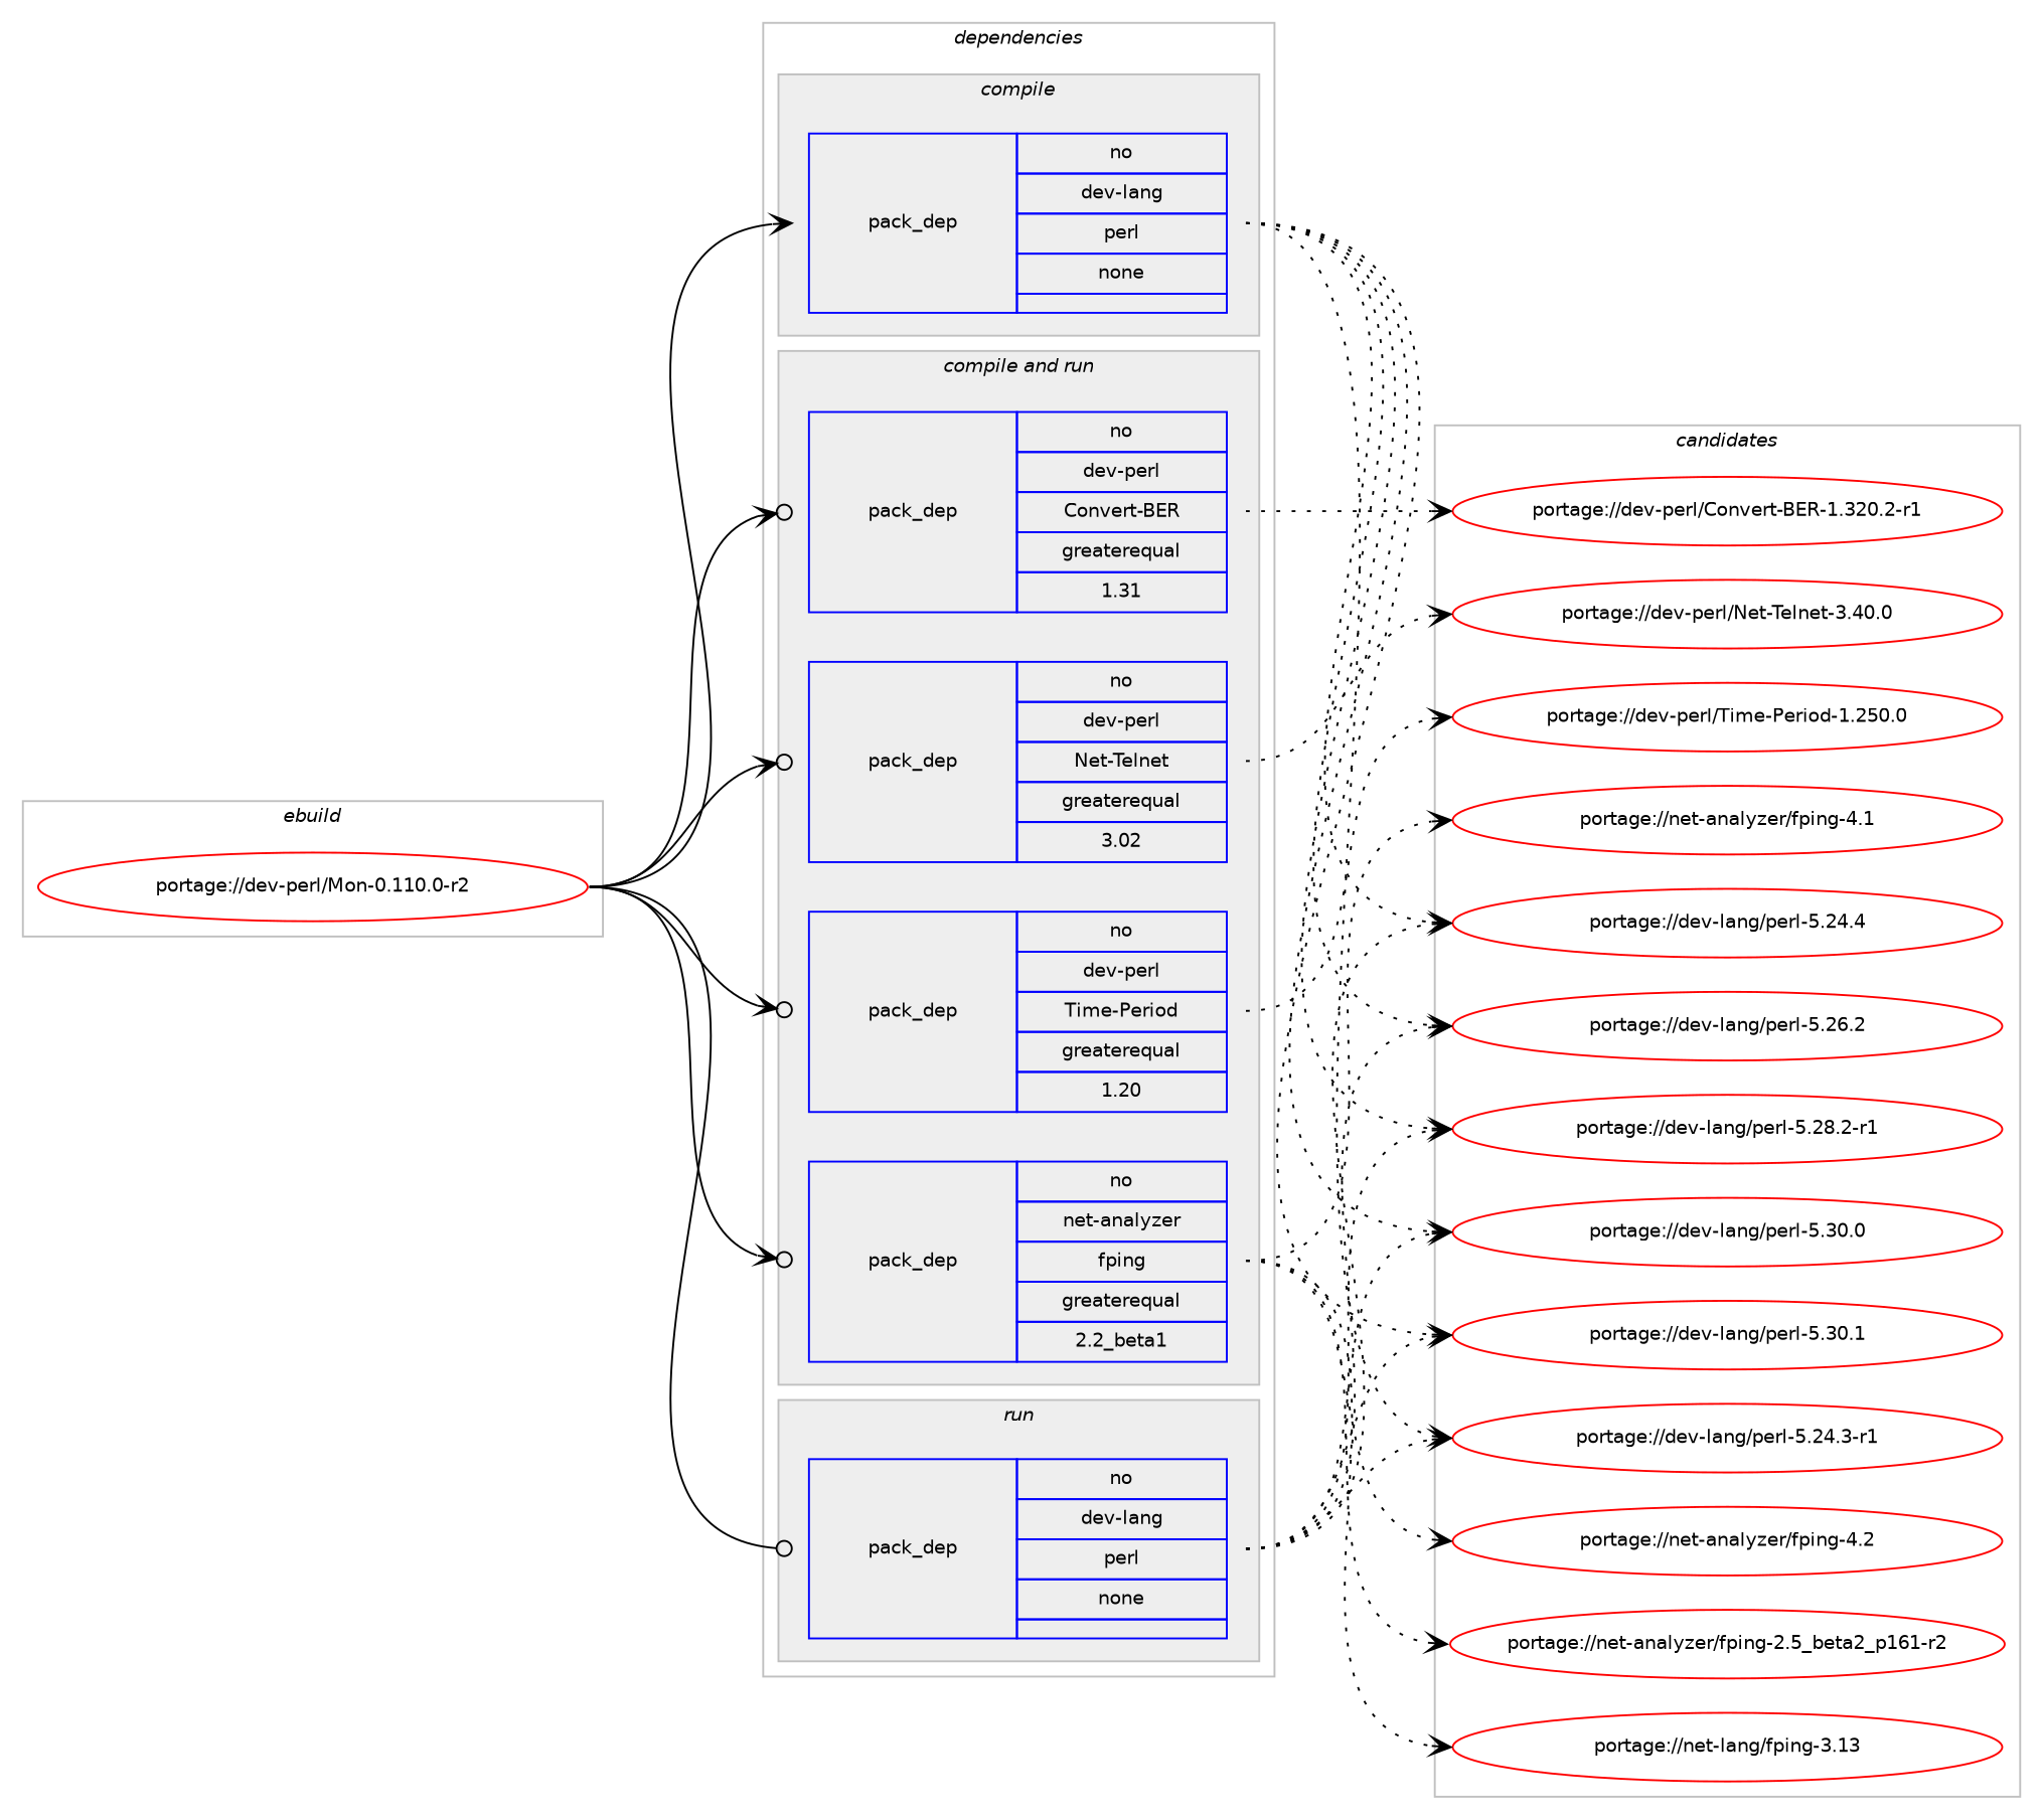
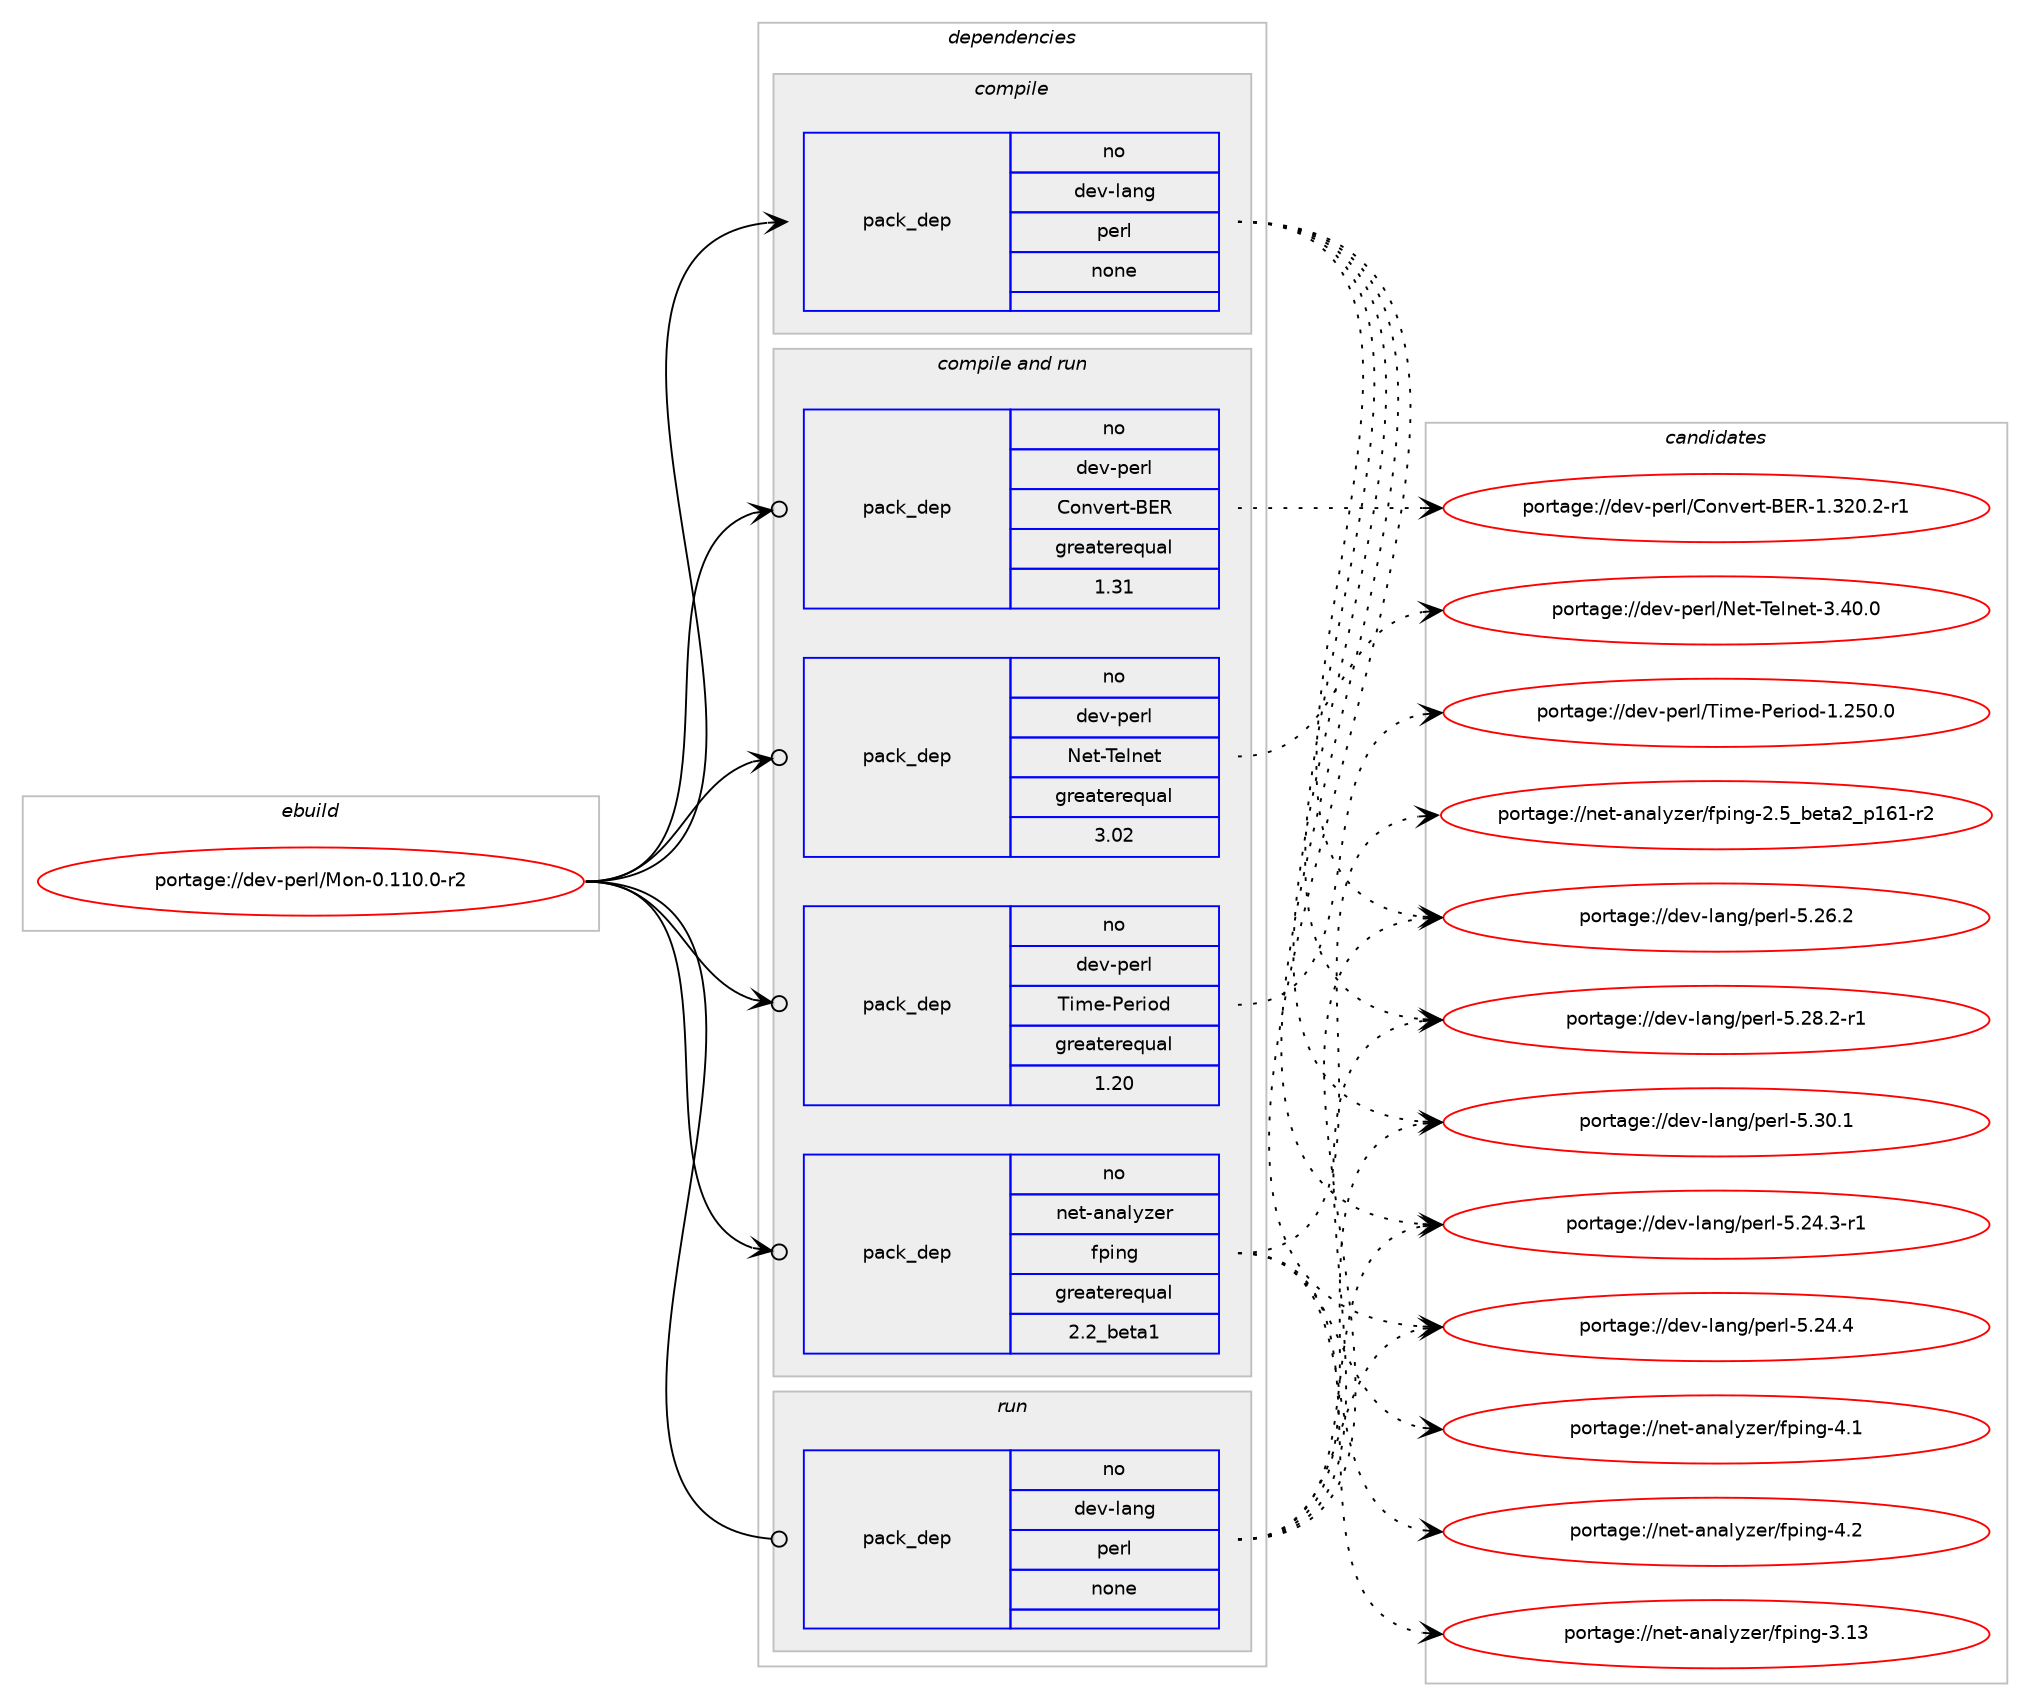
  digraph {
    compound=true
    concentrate=true
    fontname=Helvetica
    fontsize=10
    newrank=true
    rankdir=LR
    ranksep=1.5
    node [color=red fontname=Helvetica fontsize=10]
    edge [arrowhead=vee headport=w style=dotted tailport=e weight=100]
    n1 [label="portage://dev-perl/Mon-0.110.0-r2" width=4]
    n2 [color=blue label=<<TABLE BORDER="0" CELLBORDER="1" CELLSPACING="0" CELLPADDING="4" WIDTH="220"><TR><TD ROWSPAN="6" CELLPADDING="30">pack_dep</TD></TR><TR><TD WIDTH="110">no</TD></TR><TR><TD>dev-lang</TD></TR><TR><TD>perl</TD></TR><TR><TD>none</TD></TR><TR><TD></TD></TR></TABLE>> shape=none]
    n3 [color=blue label=<<TABLE BORDER="0" CELLBORDER="1" CELLSPACING="0" CELLPADDING="4" WIDTH="220"><TR><TD ROWSPAN="6" CELLPADDING="30">pack_dep</TD></TR><TR><TD WIDTH="110">no</TD></TR><TR><TD>dev-perl</TD></TR><TR><TD>Convert-BER</TD></TR><TR><TD>greaterequal</TD></TR><TR><TD>1.31</TD></TR></TABLE>> shape=none]
    n4 [color=blue label=<<TABLE BORDER="0" CELLBORDER="1" CELLSPACING="0" CELLPADDING="4" WIDTH="220"><TR><TD ROWSPAN="6" CELLPADDING="30">pack_dep</TD></TR><TR><TD WIDTH="110">no</TD></TR><TR><TD>dev-perl</TD></TR><TR><TD>Net-Telnet</TD></TR><TR><TD>greaterequal</TD></TR><TR><TD>3.02</TD></TR></TABLE>> shape=none]
    n5 [color=blue label=<<TABLE BORDER="0" CELLBORDER="1" CELLSPACING="0" CELLPADDING="4" WIDTH="220"><TR><TD ROWSPAN="6" CELLPADDING="30">pack_dep</TD></TR><TR><TD WIDTH="110">no</TD></TR><TR><TD>dev-perl</TD></TR><TR><TD>Time-Period</TD></TR><TR><TD>greaterequal</TD></TR><TR><TD>1.20</TD></TR></TABLE>> shape=none]
    n6 [color=blue label=<<TABLE BORDER="0" CELLBORDER="1" CELLSPACING="0" CELLPADDING="4" WIDTH="220"><TR><TD ROWSPAN="6" CELLPADDING="30">pack_dep</TD></TR><TR><TD WIDTH="110">no</TD></TR><TR><TD>net-analyzer</TD></TR><TR><TD>fping</TD></TR><TR><TD>greaterequal</TD></TR><TR><TD>2.2_beta1</TD></TR></TABLE>> shape=none]
    n7 [color=blue label=<<TABLE BORDER="0" CELLBORDER="1" CELLSPACING="0" CELLPADDING="4" WIDTH="220"><TR><TD ROWSPAN="6" CELLPADDING="30">pack_dep</TD></TR><TR><TD WIDTH="110">no</TD></TR><TR><TD>dev-lang</TD></TR><TR><TD>perl</TD></TR><TR><TD>none</TD></TR><TR><TD></TD></TR></TABLE>> shape=none]
    n8 [label="portage://dev-lang/perl-5.24.3-r1" width=4]
    n9 [label="portage://dev-lang/perl-5.24.4" width=4]
    n10 [label="portage://dev-lang/perl-5.26.2" width=4]
    n11 [label="portage://dev-lang/perl-5.28.2-r1" width=4]
-   n12 [label="portage://dev-lang/perl-5.30.0" width=4]
    n13 [label="portage://dev-lang/perl-5.30.1" width=4]
    n14 [label="portage://dev-perl/Convert-BER-1.320.2-r1" width=4]
    n15 [label="portage://dev-perl/Net-Telnet-3.40.0" width=4]
    n16 [label="portage://dev-perl/Time-Period-1.250.0" width=4]
    n17 [label="portage://net-analyzer/fping-2.5_beta2_p161-r2" width=4]
-   n18 [label="portage://net-lang/fping-3.13" width=4]
+   n18 [label="portage://net-analyzer/fping-3.13" width=4]
    n19 [label="portage://net-analyzer/fping-4.1" width=4]
    n20 [label="portage://net-analyzer/fping-4.2" width=4]
    subgraph cluster_1 {
      color=gray
      label=<<i>ebuild</i>>
      rank=same
      n1
    }
    subgraph cluster_2 {
      color=gray
      label=<<i>dependencies</i>>
      subgraph cluster_3 {
        color=gray
        fillcolor="#eeeeee"
        label=<<i>compile</i>>
        style=filled
        subgraph sub_4 {
          color=gray
          fillcolor="#eeeeee"
          label=<<i>compile</i>>
          style=filled
          n2
        }
      }
      subgraph cluster_5 {
        color=gray
        fillcolor="#eeeeee"
        label=<<i>compile and run</i>>
        style=filled
        subgraph sub_6 {
          color=gray
          fillcolor="#eeeeee"
          label=<<i>compile and run</i>>
          style=filled
          n3
        }
        subgraph sub_7 {
          color=gray
          fillcolor="#eeeeee"
          label=<<i>compile and run</i>>
          style=filled
          n4
        }
        subgraph sub_8 {
          color=gray
          fillcolor="#eeeeee"
          label=<<i>compile and run</i>>
          style=filled
          n5
        }
        subgraph sub_9 {
          color=gray
          fillcolor="#eeeeee"
          label=<<i>compile and run</i>>
          style=filled
          n6
        }
      }
      subgraph cluster_10 {
        color=gray
        fillcolor="#eeeeee"
        label=<<i>run</i>>
        style=filled
        subgraph sub_11 {
          color=gray
          fillcolor="#eeeeee"
          label=<<i>run</i>>
          style=filled
          n7
        }
      }
    }
    subgraph cluster_12 {
      color=gray
      label=<<i>candidates</i>>
      rank=same
      subgraph sub_13 {
        color=black
        label=<<i>candidates</i>>
        nodesep=1
        rank=same
        n8
        n9
        n10
        n11
-       n12
        n13
      }
      subgraph sub_14 {
        color=black
        label=<<i>candidates</i>>
        nodesep=1
        rank=same
        n14
      }
      subgraph sub_15 {
        color=black
        label=<<i>candidates</i>>
        nodesep=1
        rank=same
        n15
      }
      subgraph sub_16 {
        color=black
        label=<<i>candidates</i>>
        nodesep=1
        rank=same
        n16
      }
      subgraph sub_17 {
        color=black
        label=<<i>candidates</i>>
        nodesep=1
        rank=same
        n17
        n18
        n19
        n20
      }
      subgraph sub_18 {
        color=black
        label=<<i>candidates</i>>
        nodesep=1
        rank=same
        n8
        n9
        n10
        n11
-       n12
        n13
      }
    }
    n1 -> n2 [style=solid weight=20]
    n1 -> n3 [arrowhead=odotvee style=solid weight=20]
    n1 -> n4 [arrowhead=odotvee style=solid weight=20]
    n1 -> n5 [arrowhead=odotvee style=solid weight=20]
    n1 -> n6 [arrowhead=odotvee style=solid weight=20]
    n1 -> n7 [arrowhead=odot style=solid weight=20]
    n2 -> n8
    n2 -> n9
    n2 -> n10
    n2 -> n11
-   n2 -> n12
    n2 -> n13
    n3 -> n14
    n4 -> n15
    n5 -> n16
    n6 -> n17
    n6 -> n18
    n6 -> n19
    n6 -> n20
    n7 -> n8
    n7 -> n9
    n7 -> n10
    n7 -> n11
-   n7 -> n12
    n7 -> n13
  }
